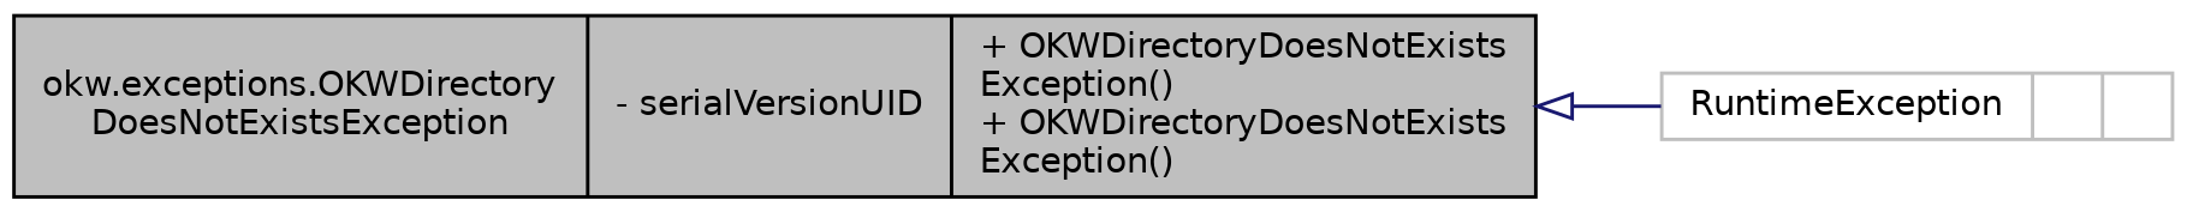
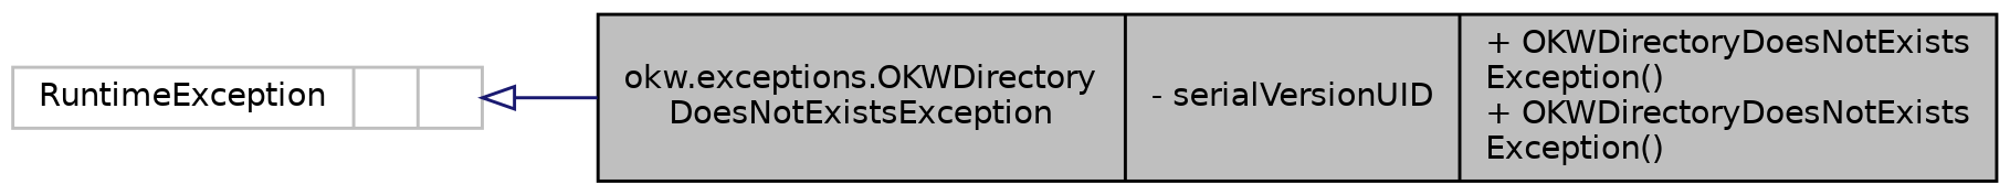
  digraph {
    rankdir=LR
    node [fontname=Helvetica fontsize=10 shape=record style=filled]
    n1 [color=black fillcolor=grey75 fontcolor=black height=0.2 label="{okw.exceptions.OKWDirectory\lDoesNotExistsException\n|- serialVersionUID\l|+ OKWDirectoryDoesNotExists\lException()\l+ OKWDirectoryDoesNotExists\lException()\l}" width=0.4]
    n2 [color=grey75 fillcolor=white height=0.2 label="{RuntimeException\n||}" width=0.4]
-   n1 -> n2 [arrowtail=onormal color=midnightblue dir=back fontname=Helvetica fontsize=10 labelfontname=Helvetica labelfontsize=10 style=solid]
+   n2 -> n1 [arrowtail=onormal color=midnightblue dir=back fontname=Helvetica fontsize=10 labelfontname=Helvetica labelfontsize=10 style=solid]
  }
